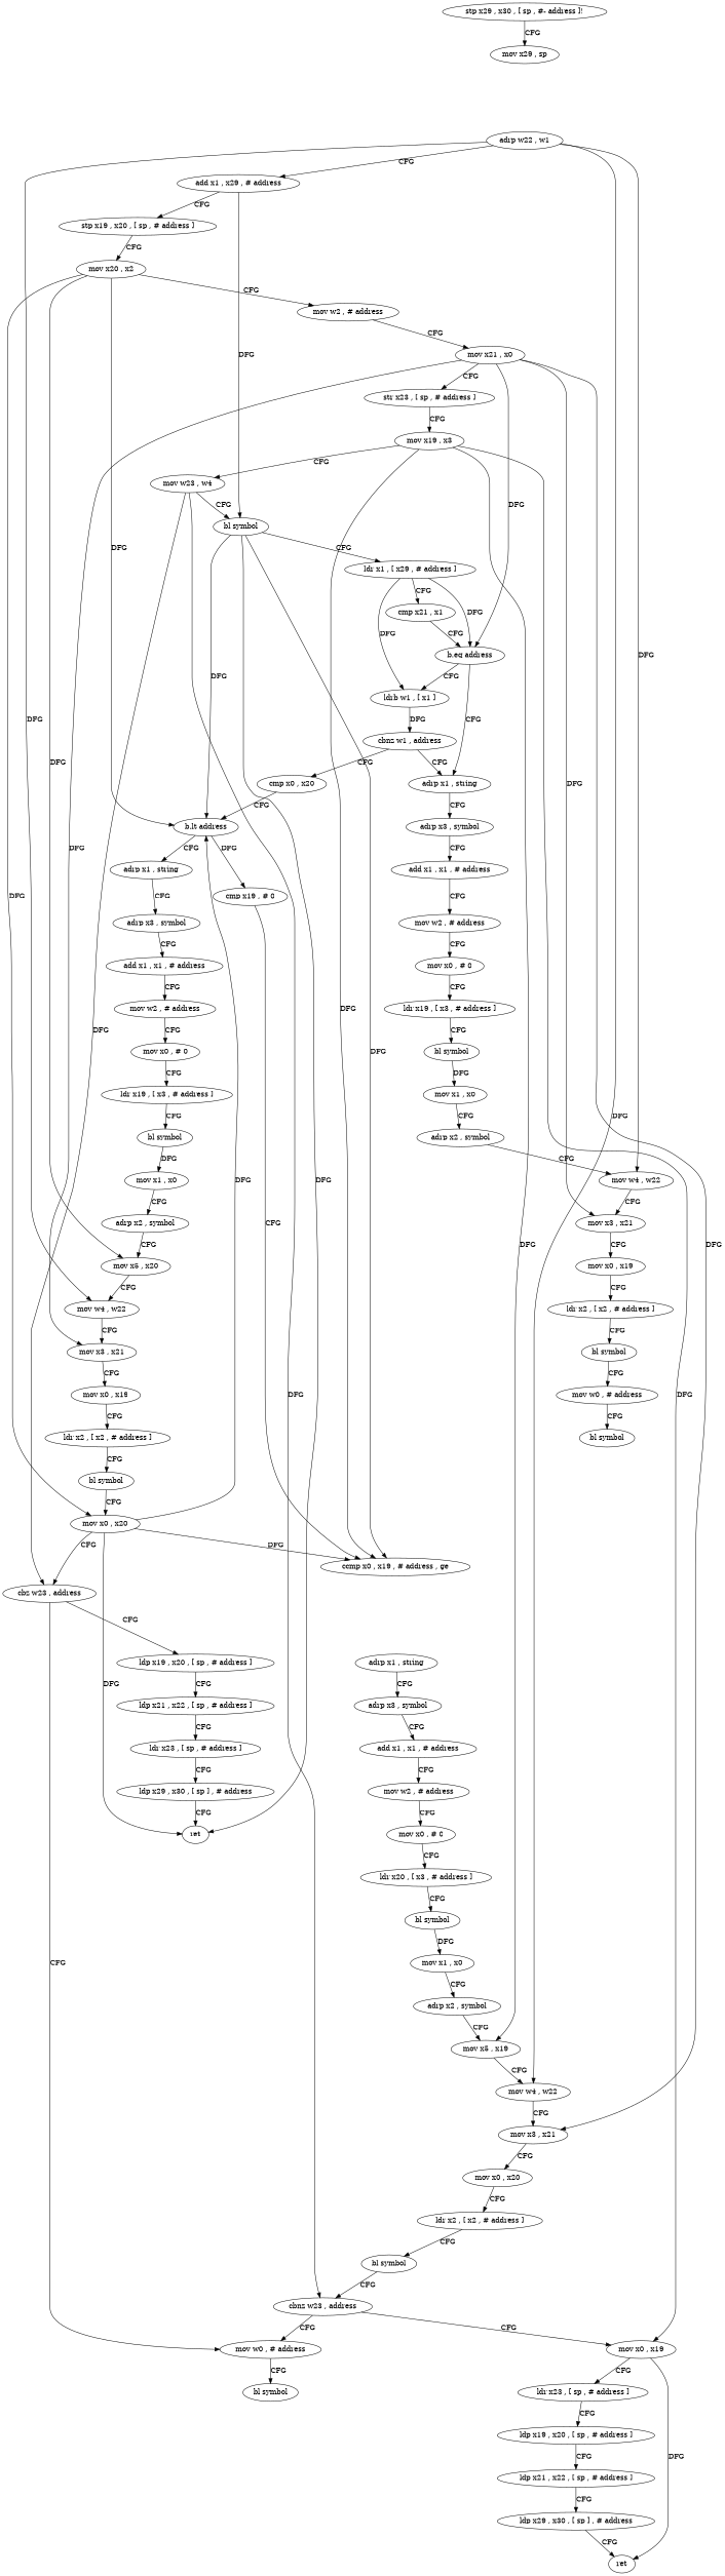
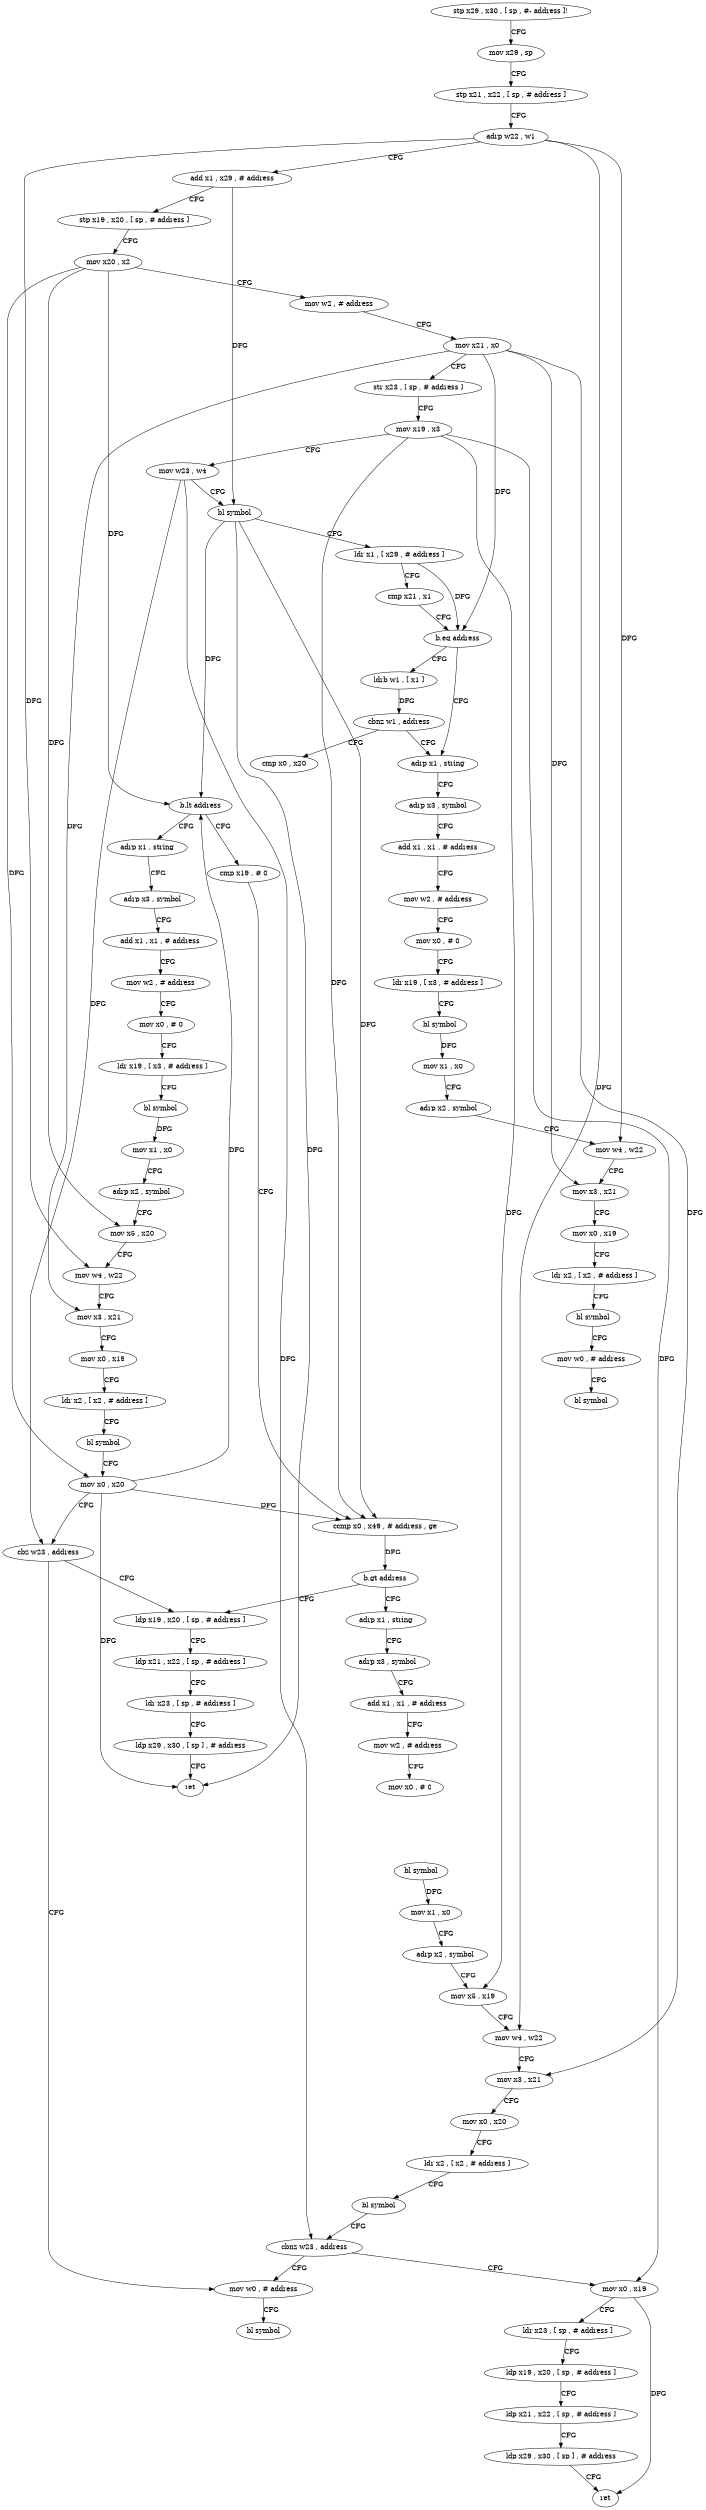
  digraph {
    n1 [label="stp x29 , x30 , [ sp , #- address ]!"]
    n2 [label="mov x29 , sp"]
+   n3 [label="stp x21 , x22 , [ sp , # address ]"]
    n4 [label="adrp w22 , w1"]
    n5 [label="add x1 , x29 , # address"]
    n6 [label="mov w4 , w22"]
    n7 [label="mov w4 , w22"]
    n8 [label="mov w4 , w22"]
    n9 [label="stp x19 , x20 , [ sp , # address ]"]
    n10 [label="bl symbol"]
    n11 [label="mov x3 , x21"]
    n12 [label="mov x3 , x21"]
    n13 [label="mov x3 , x21"]
    n14 [label="mov x20 , x2"]
    n15 [label="b.lt address"]
-   n16 [label="ccmp x0 , x19 , # address , ge"]
+   n16 [label="ccmp x0 , x49 , # address , ge"]
    n17 [label="ldr x1 , [ x29 , # address ]"]
    n18 [label=ret]
    n19 [label="mov w2 , # address"]
    n20 [label="mov x5 , x20"]
    n21 [label="mov x0 , x20"]
    n22 [label="mov x21 , x0"]
    n23 [label="adrp x1 , string"]
    n24 [label="cmp x19 , # 0"]
    n25 [label="cbz w23 , address"]
    n26 [label="str x23 , [ sp , # address ]"]
    n27 [label="b.eq address"]
    n28 [label="mov x19 , x3"]
    n29 [label="ldrb w1 , [ x1 ]"]
    n30 [label="adrp x1 , string"]
    n31 [label="mov x0 , x19"]
    n32 [label="mov x0 , x19"]
    n33 [label="mov x0 , x20"]
    n34 [label="mov w23 , w4"]
    n35 [label="mov x5 , x19"]
    n36 [label="mov x0 , x19"]
    n37 [label="cbnz w23 , address"]
+   n38 [label="b.gt address"]
    n39 [label="ldr x23 , [ sp , # address ]"]
    n40 [label=ret]
    n41 [label="ldp x19 , x20 , [ sp , # address ]"]
    n42 [label="mov w0 , # address"]
    n43 [label="cmp x21 , x1"]
    n44 [label="cbnz w1 , address"]
    n45 [label="adrp x3 , symbol"]
    n46 [label="add x1 , x1 , # address"]
    n47 [label="cmp x0 , x20"]
    n48 [label="mov w2 , # address"]
    n49 [label="mov x0 , # 0"]
    n50 [label="ldr x19 , [ x3 , # address ]"]
    n51 [label="bl symbol"]
    n52 [label="mov x1 , x0"]
    n53 [label="adrp x2 , symbol"]
    n54 [label="ldr x2 , [ x2 , # address ]"]
    n55 [label="bl symbol"]
    n56 [label="mov w0 , # address"]
    n57 [label="bl symbol"]
    n58 [label="adrp x3 , symbol"]
    n59 [label="add x1 , x1 , # address"]
    n60 [label="mov w2 , # address"]
    n61 [label="mov x0 , # 0"]
    n62 [label="ldr x19 , [ x3 , # address ]"]
    n63 [label="bl symbol"]
    n64 [label="mov x1 , x0"]
    n65 [label="adrp x2 , symbol"]
    n66 [label="ldr x2 , [ x2 , # address ]"]
    n67 [label="bl symbol"]
    n68 [label="ldp x21 , x22 , [ sp , # address ]"]
    n69 [label="bl symbol"]
    n70 [label="ldr x23 , [ sp , # address ]"]
    n71 [label="adrp x1 , string"]
    n72 [label="adrp x3 , symbol"]
    n73 [label="add x1 , x1 , # address"]
    n74 [label="ldp x29 , x30 , [ sp ] , # address"]
    n75 [label="mov w2 , # address"]
    n76 [label="mov x0 , # 0"]
-   n77 [label="ldr x20 , [ x3 , # address ]"]
    n78 [label="bl symbol"]
    n79 [label="mov x1 , x0"]
    n80 [label="adrp x2 , symbol"]
    n81 [label="ldr x2 , [ x2 , # address ]"]
    n82 [label="bl symbol"]
    n83 [label="ldp x19 , x20 , [ sp , # address ]"]
    n84 [label="ldp x21 , x22 , [ sp , # address ]"]
    n85 [label="ldp x29 , x30 , [ sp ] , # address"]
    n1 -> n2 [label=CFG]
+   n2 -> n3 [label=CFG]
+   n3 -> n4 [label=CFG]
    n4 -> n5 [label=CFG]
    n4 -> n6 [label=DFG]
    n4 -> n7 [label=DFG]
    n4 -> n8 [label=DFG]
    n5 -> n9 [label=CFG]
    n5 -> n10 [label=DFG]
    n6 -> n11 [label=CFG]
    n7 -> n12 [label=CFG]
    n8 -> n13 [label=CFG]
    n9 -> n14 [label=CFG]
    n10 -> n15 [label=DFG]
    n10 -> n16 [label=DFG]
    n10 -> n17 [label=CFG]
    n10 -> n18 [label=DFG]
    n11 -> n31 [label=CFG]
    n12 -> n32 [label=CFG]
    n13 -> n33 [label=CFG]
    n14 -> n15 [label=DFG]
    n14 -> n19 [label=CFG]
    n14 -> n20 [label=DFG]
    n14 -> n21 [label=DFG]
    n15 -> n23 [label=CFG]
-   n15 -> n24 [label=DFG]
+   n15 -> n24 [label=CFG]
+   n16 -> n38 [label=DFG]
    n17 -> n27 [label=DFG]
-   n17 -> n29 [label=DFG]
    n17 -> n43 [label=CFG]
    n19 -> n22 [label=CFG]
    n20 -> n7 [label=CFG]
    n21 -> n15 [label=DFG]
    n21 -> n16 [label=DFG]
    n21 -> n18 [label=DFG]
    n21 -> n25 [label=CFG]
    n22 -> n11 [label=DFG]
    n22 -> n12 [label=DFG]
    n22 -> n13 [label=DFG]
    n22 -> n26 [label=CFG]
    n22 -> n27 [label=DFG]
    n23 -> n58 [label=CFG]
    n24 -> n16 [label=CFG]
    n25 -> n41 [label=CFG]
    n25 -> n42 [label=CFG]
    n26 -> n28 [label=CFG]
    n27 -> n29 [label=CFG]
    n27 -> n30 [label=CFG]
    n28 -> n16 [label=DFG]
    n28 -> n34 [label=CFG]
    n28 -> n35 [label=DFG]
    n28 -> n36 [label=DFG]
    n29 -> n44 [label=DFG]
    n30 -> n45 [label=CFG]
    n31 -> n54 [label=CFG]
    n32 -> n66 [label=CFG]
    n33 -> n81 [label=CFG]
    n34 -> n10 [label=CFG]
    n34 -> n25 [label=DFG]
    n34 -> n37 [label=DFG]
    n35 -> n8 [label=CFG]
    n36 -> n39 [label=CFG]
    n36 -> n40 [label=DFG]
    n37 -> n36 [label=CFG]
    n37 -> n42 [label=CFG]
+   n38 -> n41 [label=CFG]
+   n38 -> n71 [label=CFG]
    n39 -> n83 [label=CFG]
    n41 -> n68 [label=CFG]
    n42 -> n69 [label=CFG]
    n43 -> n27 [label=CFG]
    n44 -> n30 [label=CFG]
    n44 -> n47 [label=CFG]
    n45 -> n46 [label=CFG]
    n46 -> n48 [label=CFG]
-   n47 -> n15 [label=CFG]
    n48 -> n49 [label=CFG]
    n49 -> n50 [label=CFG]
    n50 -> n51 [label=CFG]
    n51 -> n52 [label=DFG]
    n52 -> n53 [label=CFG]
    n53 -> n6 [label=CFG]
    n54 -> n55 [label=CFG]
    n55 -> n56 [label=CFG]
    n56 -> n57 [label=CFG]
    n58 -> n59 [label=CFG]
    n59 -> n60 [label=CFG]
    n60 -> n61 [label=CFG]
    n61 -> n62 [label=CFG]
    n62 -> n63 [label=CFG]
    n63 -> n64 [label=DFG]
    n64 -> n65 [label=CFG]
    n65 -> n20 [label=CFG]
    n66 -> n67 [label=CFG]
    n67 -> n21 [label=CFG]
    n68 -> n70 [label=CFG]
    n70 -> n74 [label=CFG]
    n71 -> n72 [label=CFG]
    n72 -> n73 [label=CFG]
    n73 -> n75 [label=CFG]
    n74 -> n18 [label=CFG]
    n75 -> n76 [label=CFG]
-   n76 -> n77 [label=CFG]
-   n77 -> n78 [label=CFG]
    n78 -> n79 [label=DFG]
    n79 -> n80 [label=CFG]
    n80 -> n35 [label=CFG]
    n81 -> n82 [label=CFG]
    n82 -> n37 [label=CFG]
    n83 -> n84 [label=CFG]
    n84 -> n85 [label=CFG]
    n85 -> n40 [label=CFG]
  }
